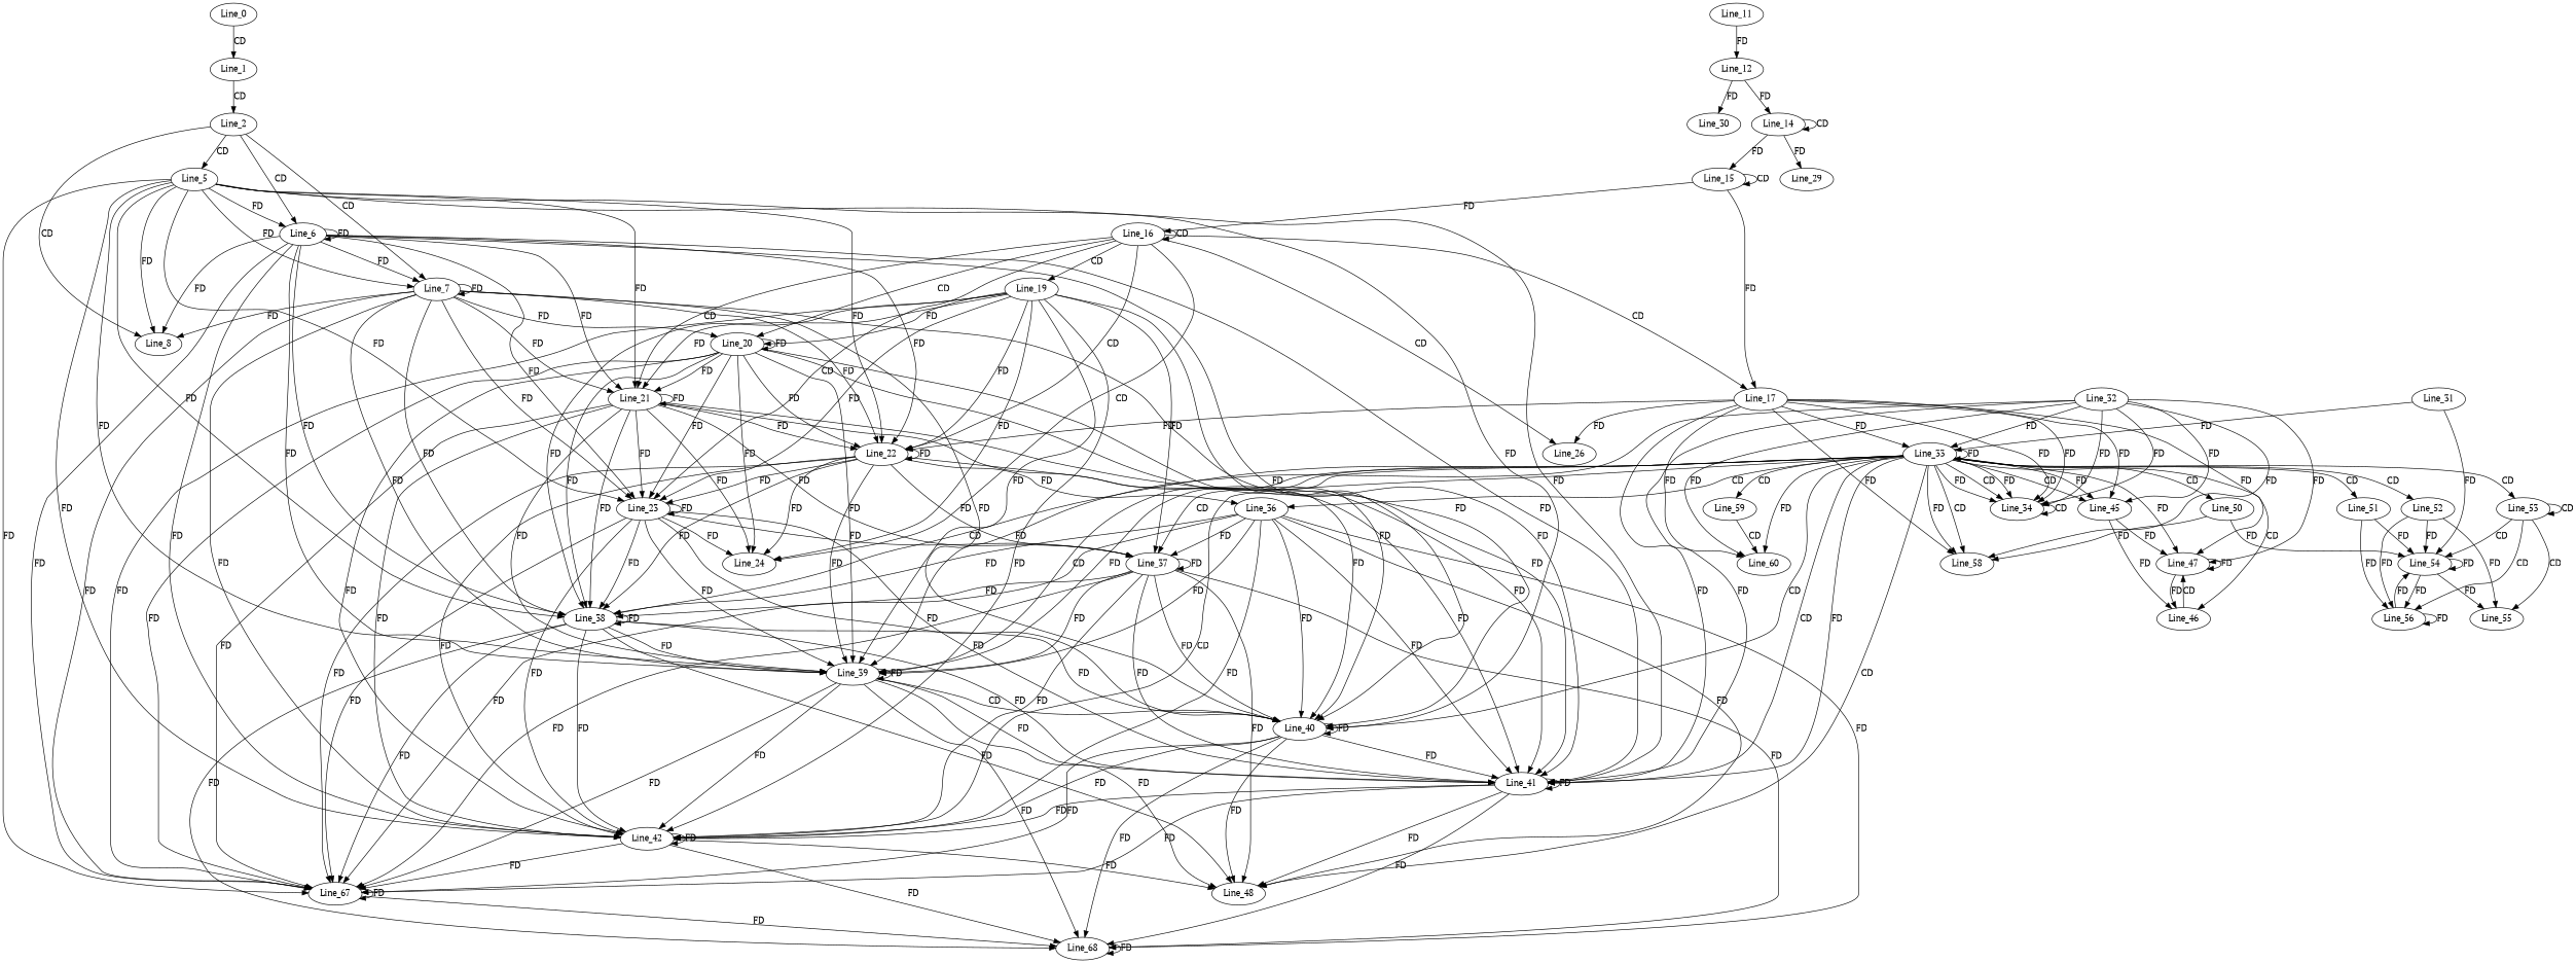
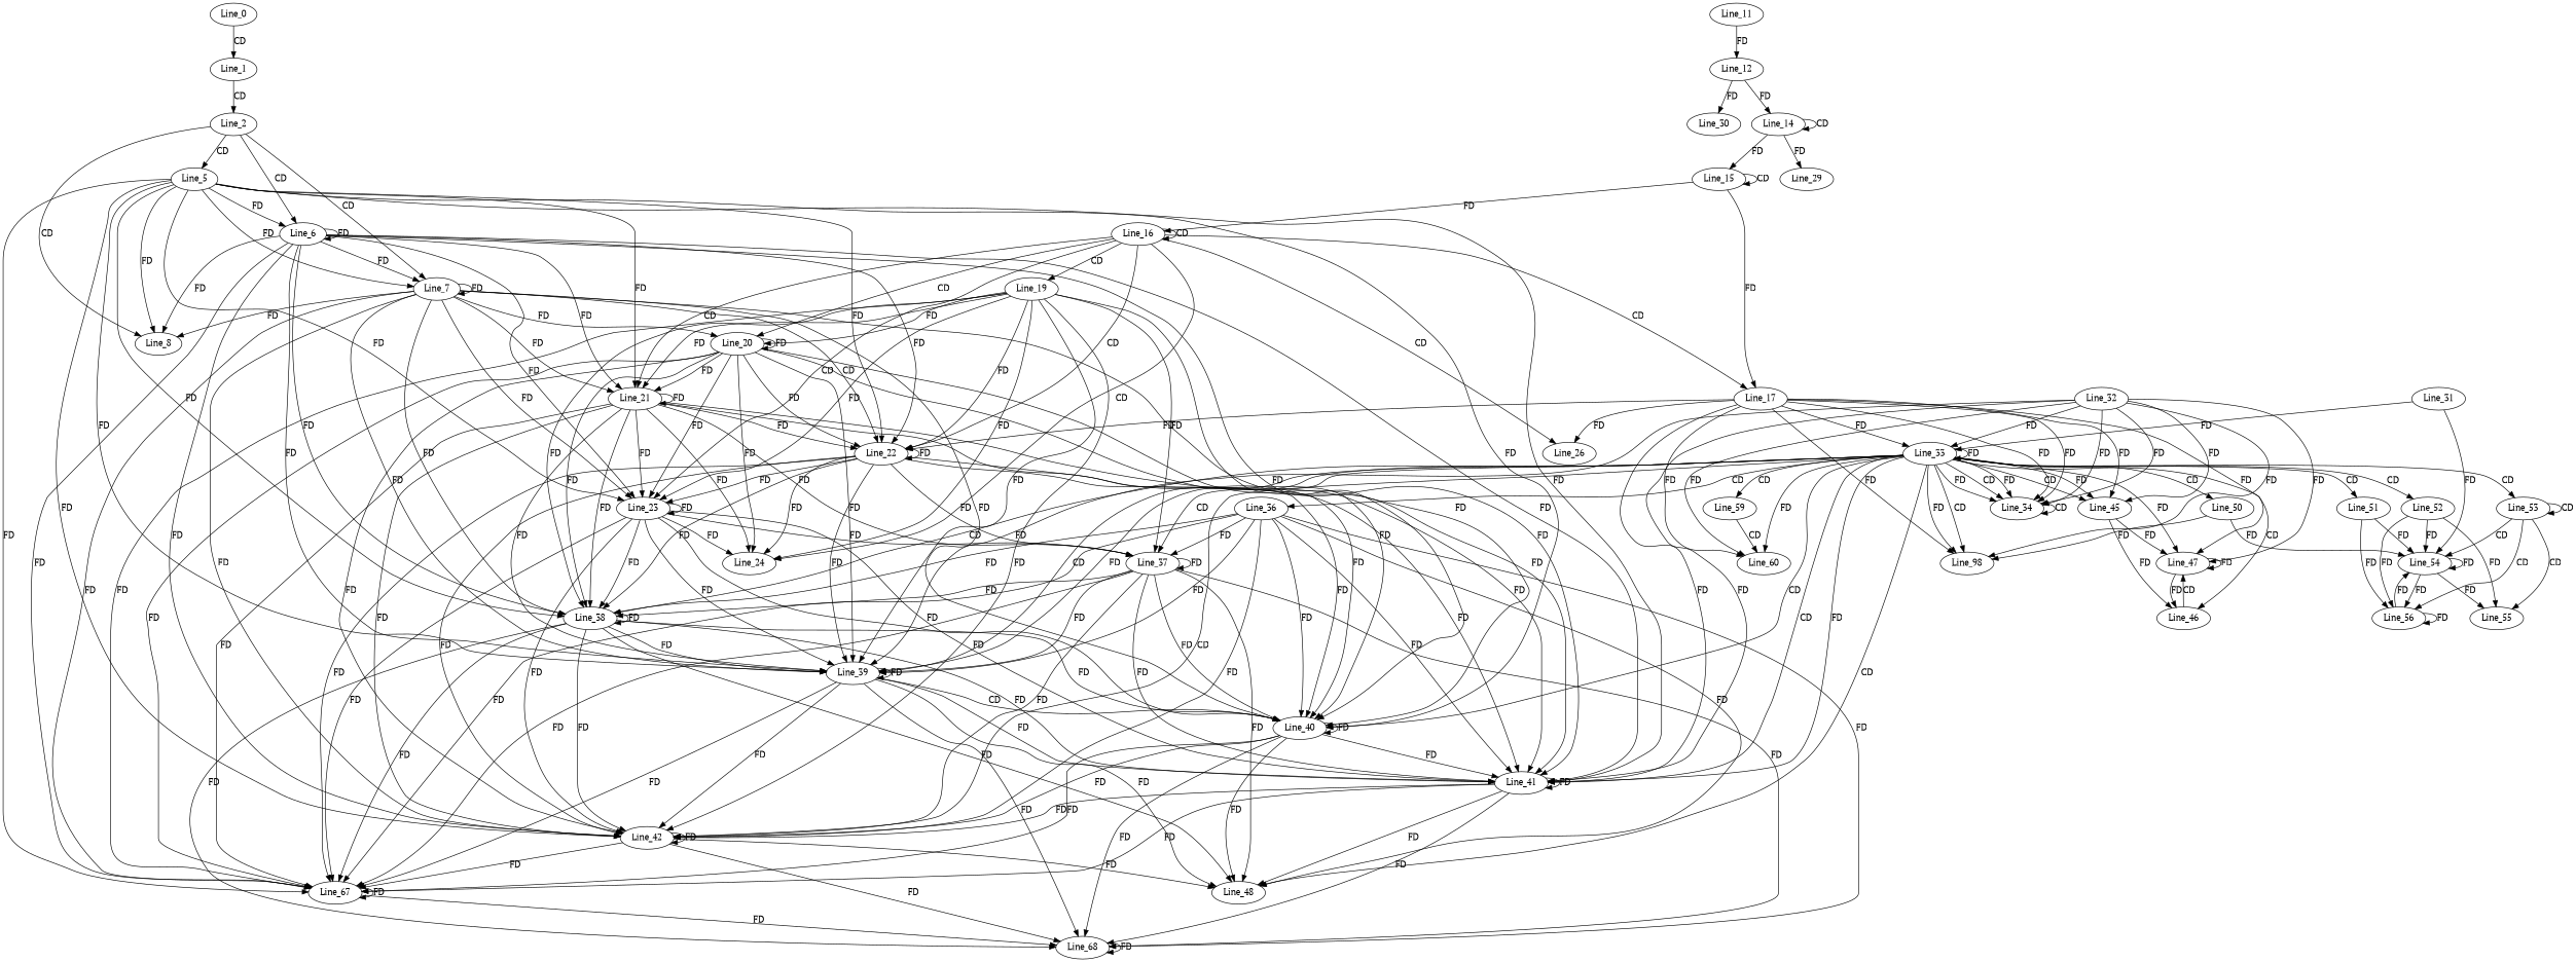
  digraph {
    fontname="PT Serif"
    node [fontname="PT Serif"]
    edge [fontname="PT Serif"]
    Line_0
    Line_1
    Line_2
    Line_5
    Line_6
    Line_7
    Line_8
    Line_21
    Line_22
    Line_23
    Line_38
    Line_39
    Line_40
    Line_41
    Line_42
    Line_67
    Line_20
    Line_24
    Line_37
    n20 [label=Line_48]
    Line_68
    Line_11
    Line_12
    Line_14
    Line_30
    Line_15
    Line_29
    Line_16
    Line_17
    Line_19
    Line_26
    Line_33
    Line_34
    Line_45
    Line_47
-   Line_58
+   Line_58 [label=Line_98]
    Line_60
    Line_36
    Line_46
    Line_50
    Line_51
    Line_52
    Line_53
    Line_59
    Line_54
    Line_56
    Line_55
    Line_32
    Line_31
    Line_0 -> Line_1 [label=CD]
    Line_1 -> Line_2 [label=CD]
    Line_2 -> Line_5 [label=CD]
    Line_2 -> Line_6 [label=CD]
    Line_2 -> Line_7 [label=CD]
    Line_2 -> Line_8 [label=CD]
    Line_5 -> Line_6 [label=FD]
    Line_5 -> Line_7 [label=FD]
    Line_5 -> Line_8 [label=FD]
    Line_5 -> Line_21 [label=FD]
    Line_5 -> Line_22 [label=FD]
    Line_5 -> Line_23 [label=FD]
    Line_5 -> Line_38 [label=FD]
    Line_5 -> Line_39 [label=FD]
    Line_5 -> Line_40 [label=FD]
    Line_5 -> Line_41 [label=FD]
    Line_5 -> Line_42 [label=FD]
    Line_5 -> Line_67 [label=FD]
    Line_6 -> Line_6 [label=FD]
    Line_6 -> Line_7 [label=FD]
    Line_6 -> Line_8 [label=FD]
    Line_6 -> Line_21 [label=FD]
    Line_6 -> Line_22 [label=FD]
    Line_6 -> Line_23 [label=FD]
    Line_6 -> Line_38 [label=FD]
    Line_6 -> Line_39 [label=FD]
    Line_6 -> Line_40 [label=FD]
    Line_6 -> Line_41 [label=FD]
    Line_6 -> Line_42 [label=FD]
    Line_6 -> Line_67 [label=FD]
    Line_7 -> Line_7 [label=FD]
    Line_7 -> Line_8 [label=FD]
    Line_7 -> Line_21 [label=FD]
-   Line_7 -> Line_22 [label=FD]
+   Line_7 -> Line_22 [label=CD]
    Line_7 -> Line_23 [label=FD]
    Line_7 -> Line_38 [label=FD]
    Line_7 -> Line_39 [label=FD]
    Line_7 -> Line_40 [label=FD]
    Line_7 -> Line_41 [label=FD]
    Line_7 -> Line_42 [label=FD]
    Line_7 -> Line_67 [label=FD]
    Line_7 -> Line_20 [label=FD]
    Line_21 -> Line_21 [label=FD]
    Line_21 -> Line_22 [label=FD]
    Line_21 -> Line_23 [label=FD]
    Line_21 -> Line_38 [label=FD]
    Line_21 -> Line_39 [label=FD]
    Line_21 -> Line_40 [label=FD]
    Line_21 -> Line_41 [label=FD]
    Line_21 -> Line_42 [label=FD]
    Line_21 -> Line_67 [label=FD]
    Line_21 -> Line_24 [label=FD]
    Line_21 -> Line_37 [label=FD]
    Line_22 -> Line_22 [label=FD]
    Line_22 -> Line_23 [label=FD]
    Line_22 -> Line_38 [label=FD]
    Line_22 -> Line_39 [label=FD]
-   Line_22 -> Line_36 [label=FD]
+   Line_22 -> Line_40 [label=FD]
    Line_22 -> Line_41 [label=FD]
    Line_22 -> Line_42 [label=FD]
    Line_22 -> Line_67 [label=FD]
    Line_22 -> Line_24 [label=FD]
    Line_22 -> Line_37 [label=FD]
    Line_23 -> Line_23 [label=FD]
    Line_23 -> Line_38 [label=FD]
    Line_23 -> Line_39 [label=FD]
    Line_23 -> Line_40 [label=FD]
    Line_23 -> Line_41 [label=FD]
    Line_23 -> Line_42 [label=FD]
    Line_23 -> Line_67 [label=FD]
    Line_23 -> Line_24 [label=FD]
    Line_23 -> Line_37 [label=FD]
    Line_38 -> Line_38 [label=FD]
    Line_38 -> Line_39 [label=FD]
    Line_38 -> Line_40 [label=FD]
    Line_38 -> Line_41 [label=FD]
    Line_38 -> Line_42 [label=FD]
    Line_38 -> Line_67 [label=FD]
    Line_38 -> n20 [label=FD]
    Line_38 -> Line_68 [label=FD]
    Line_39 -> Line_39 [label=FD]
    Line_39 -> Line_40 [label=CD]
    Line_39 -> Line_41 [label=FD]
    Line_39 -> Line_42 [label=FD]
    Line_39 -> Line_67 [label=FD]
    Line_39 -> n20 [label=FD]
    Line_39 -> Line_68 [label=FD]
    Line_40 -> Line_40 [label=FD]
    Line_40 -> Line_41 [label=FD]
    Line_40 -> Line_42 [label=FD]
    Line_40 -> Line_67 [label=FD]
    Line_40 -> n20 [label=FD]
    Line_40 -> Line_68 [label=FD]
    Line_41 -> Line_41 [label=FD]
    Line_41 -> Line_42 [label=FD]
    Line_41 -> Line_67 [label=FD]
    Line_41 -> n20 [label=FD]
    Line_41 -> Line_68 [label=FD]
    Line_42 -> Line_42 [label=FD]
    Line_42 -> Line_67 [label=FD]
    Line_42 -> n20 [label=FD]
    Line_42 -> Line_68 [label=FD]
    Line_67 -> Line_67 [label=FD]
    Line_67 -> Line_68 [label=FD]
    Line_20 -> Line_21 [label=FD]
    Line_20 -> Line_22 [label=FD]
    Line_20 -> Line_23 [label=FD]
    Line_20 -> Line_38 [label=FD]
    Line_20 -> Line_39 [label=FD]
    Line_20 -> Line_40 [label=FD]
    Line_20 -> Line_41 [label=FD]
    Line_20 -> Line_42 [label=FD]
    Line_20 -> Line_67 [label=FD]
    Line_20 -> Line_20 [label=FD]
    Line_20 -> Line_24 [label=FD]
    Line_37 -> Line_38 [label=FD]
    Line_37 -> Line_39 [label=FD]
    Line_37 -> Line_40 [label=FD]
    Line_37 -> Line_41 [label=FD]
    Line_37 -> Line_42 [label=FD]
    Line_37 -> Line_67 [label=FD]
    Line_37 -> Line_37 [label=FD]
    Line_37 -> n20 [label=FD]
    Line_37 -> Line_68 [label=FD]
    Line_68 -> Line_68 [label=FD]
    Line_11 -> Line_12 [label=FD]
    Line_12 -> Line_14 [label=FD]
    Line_12 -> Line_30 [label=FD]
    Line_14 -> Line_14 [label=CD]
    Line_14 -> Line_15 [label=FD]
    Line_14 -> Line_29 [label=FD]
    Line_15 -> Line_15 [label=CD]
    Line_15 -> Line_16 [label=FD]
    Line_15 -> Line_17 [label=FD]
    Line_16 -> Line_21 [label=CD]
    Line_16 -> Line_22 [label=CD]
    Line_16 -> Line_23 [label=CD]
    Line_16 -> Line_20 [label=CD]
    Line_16 -> Line_24 [label=CD]
    Line_16 -> Line_16 [label=CD]
    Line_16 -> Line_17 [label=CD]
    Line_16 -> Line_19 [label=CD]
    Line_16 -> Line_26 [label=CD]
    Line_17 -> Line_22 [label=FD]
    Line_17 -> Line_41 [label=FD]
    Line_17 -> Line_26 [label=FD]
    Line_17 -> Line_33 [label=FD]
    Line_17 -> Line_34 [label=FD]
    Line_17 -> Line_34 [label=FD]
    Line_17 -> Line_45 [label=FD]
    Line_17 -> Line_47 [label=FD]
    Line_17 -> Line_58 [label=FD]
    Line_17 -> Line_60 [label=FD]
    Line_19 -> Line_21 [label=FD]
    Line_19 -> Line_22 [label=FD]
    Line_19 -> Line_23 [label=FD]
    Line_19 -> Line_38 [label=FD]
    Line_19 -> Line_39 [label=FD]
    Line_19 -> Line_40 [label=FD]
    Line_19 -> Line_42 [label=FD]
    Line_19 -> Line_67 [label=FD]
    Line_19 -> Line_20 [label=FD]
    Line_19 -> Line_24 [label=FD]
    Line_19 -> Line_37 [label=FD]
    Line_33 -> Line_38 [label=CD]
    Line_33 -> Line_39 [label=CD]
    Line_33 -> Line_39 [label=FD]
    Line_33 -> Line_40 [label=CD]
    Line_33 -> Line_41 [label=CD]
    Line_33 -> Line_41 [label=FD]
    Line_33 -> Line_42 [label=CD]
    Line_33 -> Line_37 [label=CD]
    Line_33 -> n20 [label=CD]
    Line_33 -> Line_33 [label=FD]
    Line_33 -> Line_34 [label=CD]
    Line_33 -> Line_34 [label=FD]
    Line_33 -> Line_34 [label=FD]
    Line_33 -> Line_45 [label=CD]
    Line_33 -> Line_45 [label=FD]
    Line_33 -> Line_47 [label=FD]
    Line_33 -> Line_58 [label=CD]
    Line_33 -> Line_58 [label=FD]
    Line_33 -> Line_60 [label=FD]
    Line_33 -> Line_36 [label=CD]
    Line_33 -> Line_46 [label=CD]
    Line_33 -> Line_50 [label=CD]
    Line_33 -> Line_51 [label=CD]
    Line_33 -> Line_52 [label=CD]
    Line_33 -> Line_53 [label=CD]
    Line_33 -> Line_59 [label=CD]
    Line_34 -> Line_34 [label=CD]
    Line_45 -> Line_47 [label=FD]
    Line_45 -> Line_46 [label=FD]
    Line_47 -> Line_47 [label=FD]
    Line_47 -> Line_46 [label=FD]
    Line_36 -> Line_38 [label=FD]
    Line_36 -> Line_39 [label=FD]
    Line_36 -> Line_40 [label=FD]
    Line_36 -> Line_41 [label=FD]
    Line_36 -> Line_42 [label=FD]
    Line_36 -> Line_67 [label=FD]
    Line_36 -> Line_37 [label=FD]
    Line_36 -> n20 [label=FD]
    Line_36 -> Line_68 [label=FD]
    Line_46 -> Line_47 [label=CD]
    Line_50 -> Line_58 [label=FD]
    Line_50 -> Line_54 [label=FD]
    Line_51 -> Line_54 [label=FD]
    Line_51 -> Line_56 [label=FD]
    Line_52 -> Line_54 [label=FD]
    Line_52 -> Line_56 [label=FD]
    Line_52 -> Line_55 [label=FD]
    Line_53 -> Line_53 [label=CD]
    Line_53 -> Line_54 [label=CD]
    Line_53 -> Line_56 [label=CD]
    Line_53 -> Line_55 [label=CD]
    Line_59 -> Line_60 [label=CD]
    Line_54 -> Line_54 [label=FD]
    Line_54 -> Line_56 [label=FD]
    Line_54 -> Line_55 [label=FD]
    Line_56 -> Line_54 [label=FD]
    Line_56 -> Line_56 [label=FD]
    Line_32 -> Line_39 [label=FD]
    Line_32 -> Line_41 [label=FD]
    Line_32 -> Line_33 [label=FD]
    Line_32 -> Line_34 [label=FD]
    Line_32 -> Line_34 [label=FD]
    Line_32 -> Line_45 [label=FD]
    Line_32 -> Line_47 [label=FD]
    Line_32 -> Line_58 [label=FD]
    Line_32 -> Line_60 [label=FD]
    Line_31 -> Line_33 [label=FD]
    Line_31 -> Line_54 [label=FD]
  }
